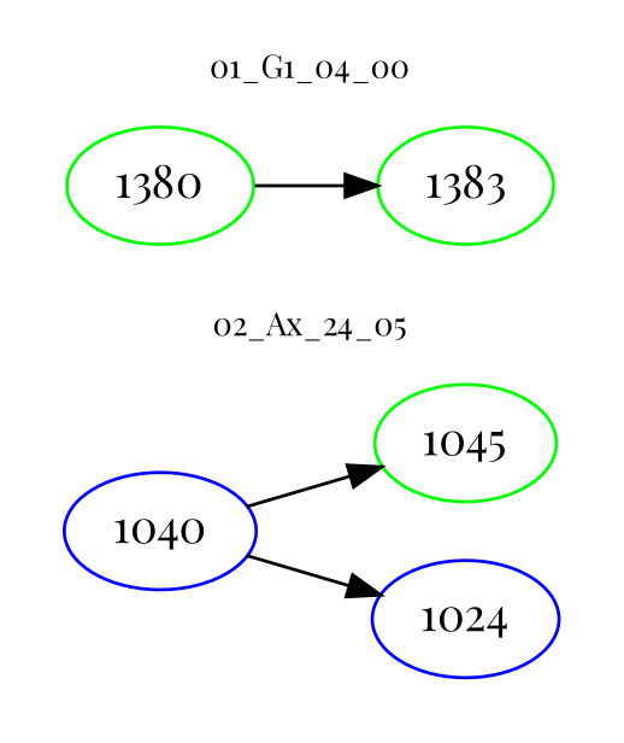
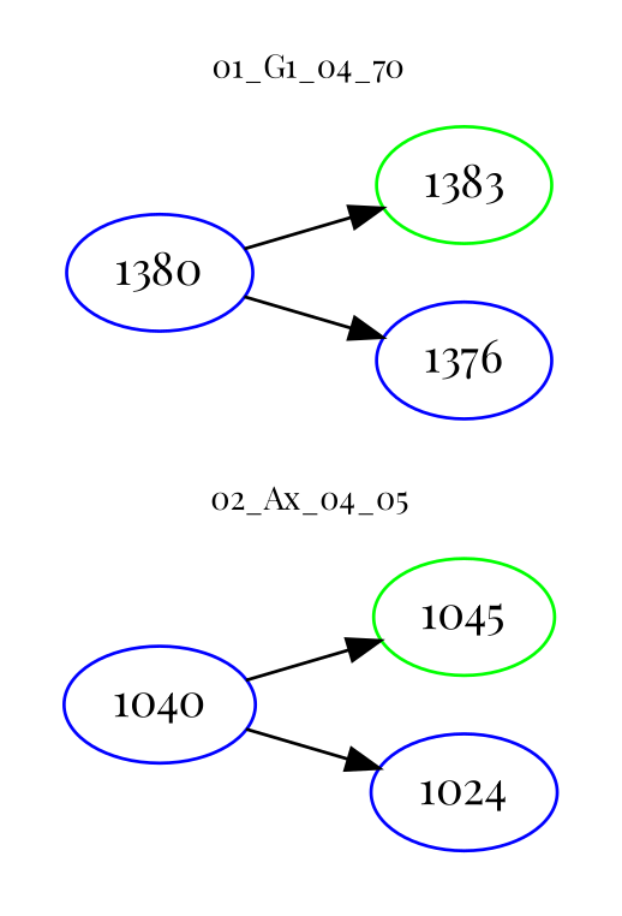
  digraph {
    fontname="Playfair Display"
    rankdir=LR
    node [color=blue fontname="Playfair Display"]
    edge [color=black fontname="Playfair Display"]
    n1 [label=1040]
    n2 [label=1024]
    n3 [color=green label=1045]
-   n4 [color=green label=1380]
+   n4 [label=1380]
+   n5 [label=1376]
    n6 [color=green label=1383]
    subgraph cluster_1 {
      color=white
      fontsize=10
-     label="02_Ax_24_05"
+     label="02_Ax_04_05"
      n1
      n2
      n3
    }
    subgraph cluster_2 {
      color=white
      fontsize=10
-     label="01_G1_04_00"
+     label="01_G1_04_70"
      n4
+     n5
      n6
    }
    n1 -> n2
    n1 -> n3
+   n4 -> n5
    n4 -> n6
  }
